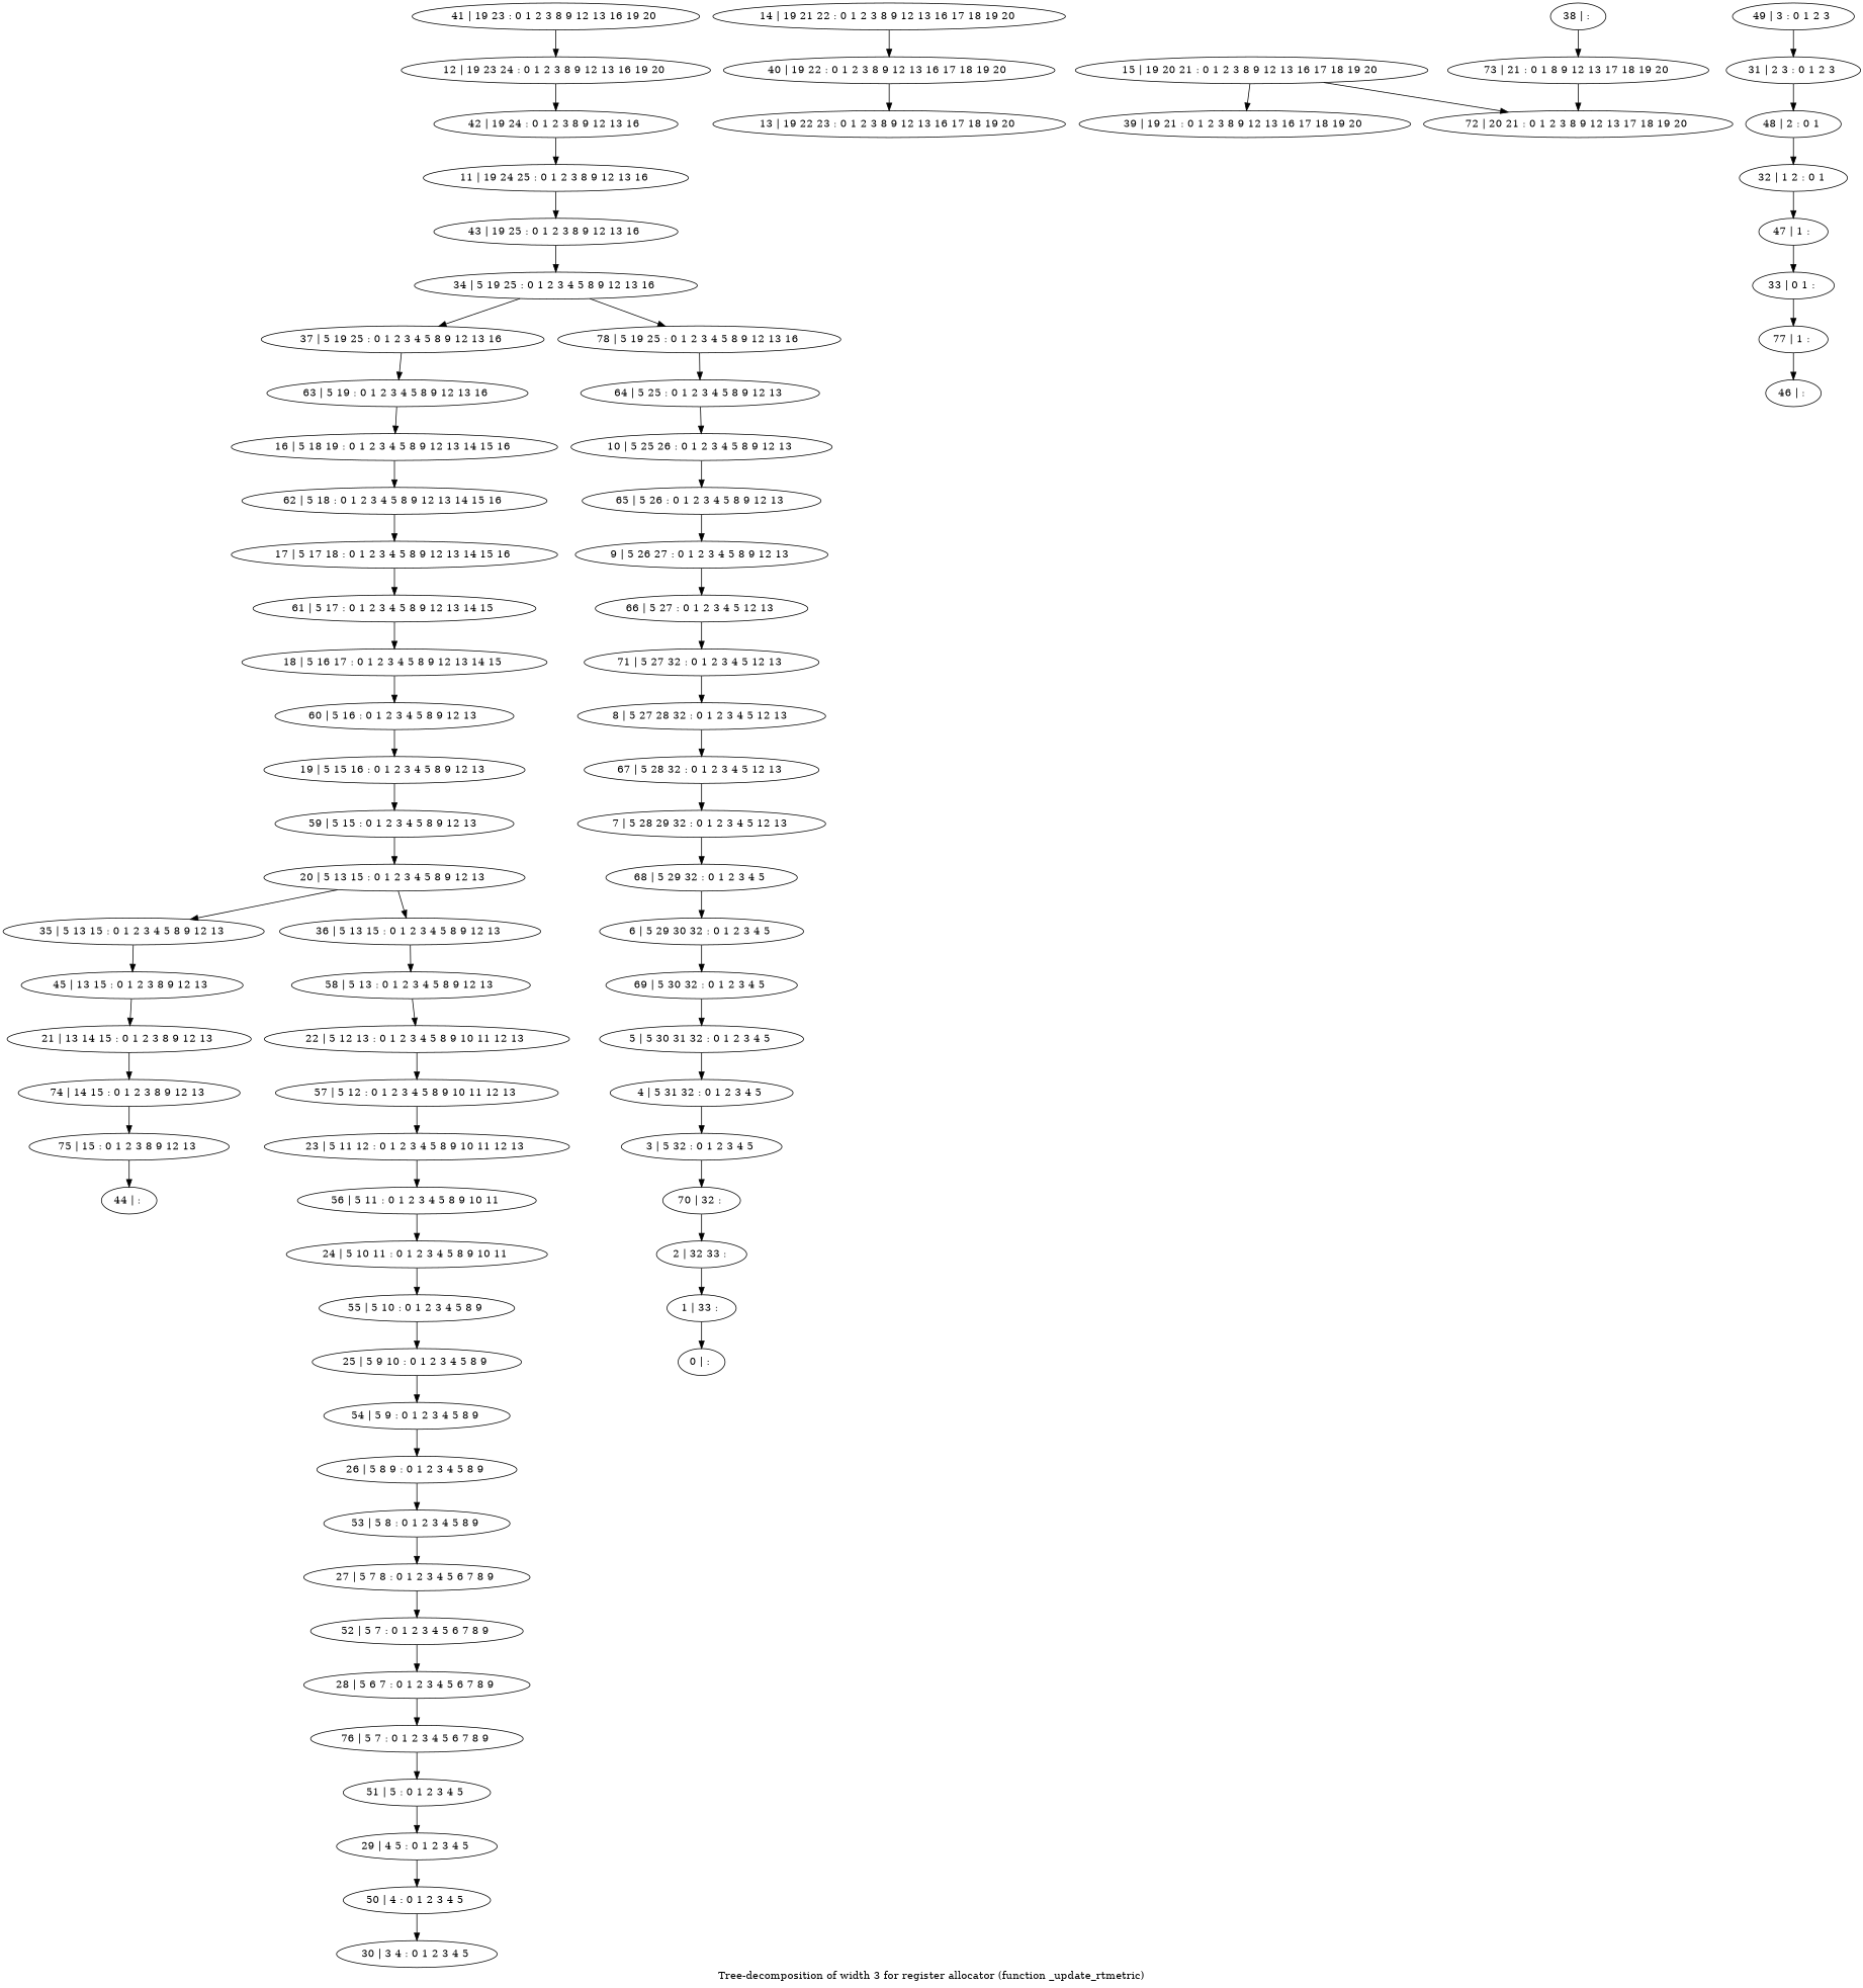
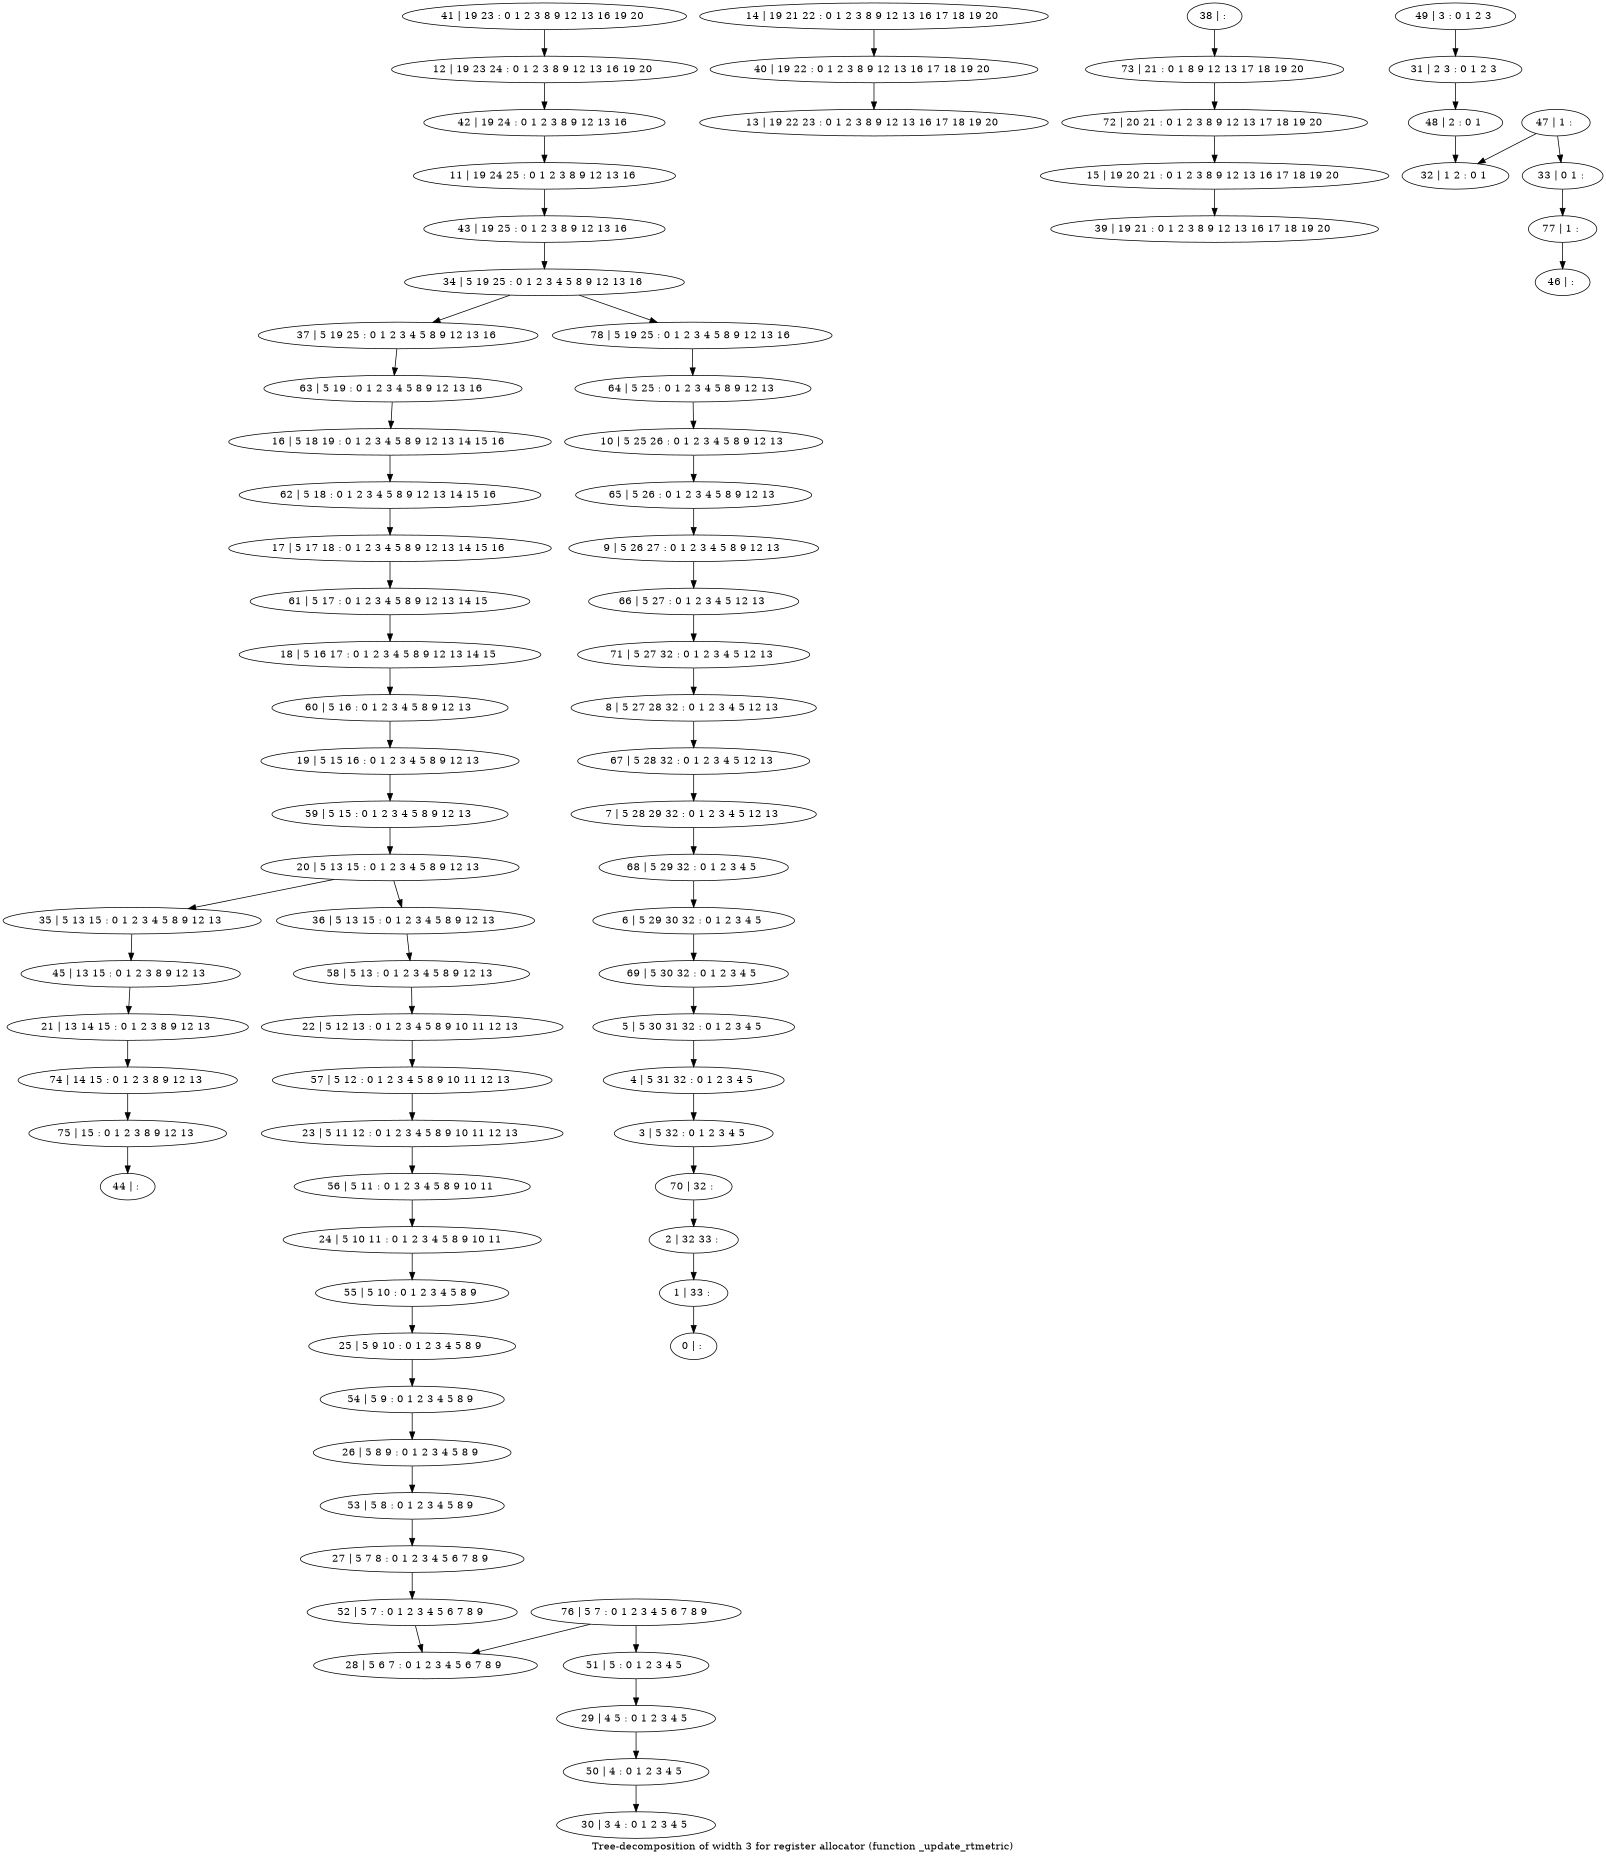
  digraph {
    label="Tree-decomposition of width 3 for register allocator (function _update_rtmetric)"
    n1 [label="0 | : "]
    n2 [label="1 | 33 : "]
    n3 [label="2 | 32 33 : "]
    n4 [label="3 | 5 32 : 0 1 2 3 4 5 "]
    n5 [label="70 | 32 : "]
    n6 [label="4 | 5 31 32 : 0 1 2 3 4 5 "]
    n7 [label="5 | 5 30 31 32 : 0 1 2 3 4 5 "]
    n8 [label="6 | 5 29 30 32 : 0 1 2 3 4 5 "]
    n9 [label="69 | 5 30 32 : 0 1 2 3 4 5 "]
    n10 [label="7 | 5 28 29 32 : 0 1 2 3 4 5 12 13 "]
    n11 [label="68 | 5 29 32 : 0 1 2 3 4 5 "]
    n12 [label="8 | 5 27 28 32 : 0 1 2 3 4 5 12 13 "]
    n13 [label="67 | 5 28 32 : 0 1 2 3 4 5 12 13 "]
    n14 [label="9 | 5 26 27 : 0 1 2 3 4 5 8 9 12 13 "]
    n15 [label="66 | 5 27 : 0 1 2 3 4 5 12 13 "]
    n16 [label="71 | 5 27 32 : 0 1 2 3 4 5 12 13 "]
    n17 [label="10 | 5 25 26 : 0 1 2 3 4 5 8 9 12 13 "]
    n18 [label="65 | 5 26 : 0 1 2 3 4 5 8 9 12 13 "]
    n19 [label="11 | 19 24 25 : 0 1 2 3 8 9 12 13 16 "]
    n20 [label="43 | 19 25 : 0 1 2 3 8 9 12 13 16 "]
    n21 [label="34 | 5 19 25 : 0 1 2 3 4 5 8 9 12 13 16 "]
    n22 [label="12 | 19 23 24 : 0 1 2 3 8 9 12 13 16 19 20 "]
    n23 [label="42 | 19 24 : 0 1 2 3 8 9 12 13 16 "]
    n24 [label="13 | 19 22 23 : 0 1 2 3 8 9 12 13 16 17 18 19 20 "]
    n25 [label="41 | 19 23 : 0 1 2 3 8 9 12 13 16 19 20 "]
    n26 [label="14 | 19 21 22 : 0 1 2 3 8 9 12 13 16 17 18 19 20 "]
    n27 [label="40 | 19 22 : 0 1 2 3 8 9 12 13 16 17 18 19 20 "]
    n28 [label="15 | 19 20 21 : 0 1 2 3 8 9 12 13 16 17 18 19 20 "]
    n29 [label="39 | 19 21 : 0 1 2 3 8 9 12 13 16 17 18 19 20 "]
    n30 [label="16 | 5 18 19 : 0 1 2 3 4 5 8 9 12 13 14 15 16 "]
    n31 [label="62 | 5 18 : 0 1 2 3 4 5 8 9 12 13 14 15 16 "]
    n32 [label="17 | 5 17 18 : 0 1 2 3 4 5 8 9 12 13 14 15 16 "]
    n33 [label="61 | 5 17 : 0 1 2 3 4 5 8 9 12 13 14 15 "]
    n34 [label="18 | 5 16 17 : 0 1 2 3 4 5 8 9 12 13 14 15 "]
    n35 [label="60 | 5 16 : 0 1 2 3 4 5 8 9 12 13 "]
    n36 [label="19 | 5 15 16 : 0 1 2 3 4 5 8 9 12 13 "]
    n37 [label="59 | 5 15 : 0 1 2 3 4 5 8 9 12 13 "]
    n38 [label="20 | 5 13 15 : 0 1 2 3 4 5 8 9 12 13 "]
    n39 [label="35 | 5 13 15 : 0 1 2 3 4 5 8 9 12 13 "]
    n40 [label="36 | 5 13 15 : 0 1 2 3 4 5 8 9 12 13 "]
    n41 [label="45 | 13 15 : 0 1 2 3 8 9 12 13 "]
    n42 [label="58 | 5 13 : 0 1 2 3 4 5 8 9 12 13 "]
    n43 [label="21 | 13 14 15 : 0 1 2 3 8 9 12 13 "]
    n44 [label="74 | 14 15 : 0 1 2 3 8 9 12 13 "]
    n45 [label="75 | 15 : 0 1 2 3 8 9 12 13 "]
    n46 [label="22 | 5 12 13 : 0 1 2 3 4 5 8 9 10 11 12 13 "]
    n47 [label="57 | 5 12 : 0 1 2 3 4 5 8 9 10 11 12 13 "]
    n48 [label="23 | 5 11 12 : 0 1 2 3 4 5 8 9 10 11 12 13 "]
    n49 [label="56 | 5 11 : 0 1 2 3 4 5 8 9 10 11 "]
    n50 [label="24 | 5 10 11 : 0 1 2 3 4 5 8 9 10 11 "]
    n51 [label="55 | 5 10 : 0 1 2 3 4 5 8 9 "]
    n52 [label="25 | 5 9 10 : 0 1 2 3 4 5 8 9 "]
    n53 [label="54 | 5 9 : 0 1 2 3 4 5 8 9 "]
    n54 [label="26 | 5 8 9 : 0 1 2 3 4 5 8 9 "]
    n55 [label="53 | 5 8 : 0 1 2 3 4 5 8 9 "]
    n56 [label="27 | 5 7 8 : 0 1 2 3 4 5 6 7 8 9 "]
    n57 [label="52 | 5 7 : 0 1 2 3 4 5 6 7 8 9 "]
    n58 [label="28 | 5 6 7 : 0 1 2 3 4 5 6 7 8 9 "]
    n59 [label="76 | 5 7 : 0 1 2 3 4 5 6 7 8 9 "]
    n60 [label="51 | 5 : 0 1 2 3 4 5 "]
    n61 [label="29 | 4 5 : 0 1 2 3 4 5 "]
    n62 [label="50 | 4 : 0 1 2 3 4 5 "]
    n63 [label="30 | 3 4 : 0 1 2 3 4 5 "]
    n64 [label="49 | 3 : 0 1 2 3 "]
    n65 [label="31 | 2 3 : 0 1 2 3 "]
    n66 [label="48 | 2 : 0 1 "]
    n67 [label="32 | 1 2 : 0 1 "]
    n68 [label="47 | 1 : "]
    n69 [label="33 | 0 1 : "]
    n70 [label="77 | 1 : "]
    n71 [label="46 | : "]
    n72 [label="37 | 5 19 25 : 0 1 2 3 4 5 8 9 12 13 16 "]
    n73 [label="78 | 5 19 25 : 0 1 2 3 4 5 8 9 12 13 16 "]
    n74 [label="63 | 5 19 : 0 1 2 3 4 5 8 9 12 13 16 "]
    n75 [label="64 | 5 25 : 0 1 2 3 4 5 8 9 12 13 "]
    n76 [label="38 | : "]
    n77 [label="73 | 21 : 0 1 8 9 12 13 17 18 19 20 "]
    n78 [label="72 | 20 21 : 0 1 2 3 8 9 12 13 17 18 19 20 "]
    n79 [label="44 | : "]
    n2 -> n1
    n3 -> n2
    n4 -> n5
    n5 -> n3
    n6 -> n4
    n7 -> n6
    n8 -> n9
    n9 -> n7
    n10 -> n11
    n11 -> n8
    n12 -> n13
    n13 -> n10
    n14 -> n15
    n15 -> n16
    n16 -> n12
    n17 -> n18
    n18 -> n14
    n19 -> n20
    n20 -> n21
    n21 -> n72
    n21 -> n73
    n22 -> n23
    n23 -> n19
    n25 -> n22
    n26 -> n27
    n27 -> n24
    n28 -> n29
    n30 -> n31
    n31 -> n32
    n32 -> n33
    n33 -> n34
    n34 -> n35
    n35 -> n36
    n36 -> n37
    n37 -> n38
    n38 -> n39
    n38 -> n40
    n39 -> n41
    n40 -> n42
    n41 -> n43
    n42 -> n46
    n43 -> n44
    n44 -> n45
    n45 -> n79
    n46 -> n47
    n47 -> n48
    n48 -> n49
    n49 -> n50
    n50 -> n51
    n51 -> n52
    n52 -> n53
    n53 -> n54
    n54 -> n55
    n55 -> n56
    n56 -> n57
    n57 -> n58
-   n58 -> n59
+   n59 -> n58
    n59 -> n60
    n60 -> n61
    n61 -> n62
    n62 -> n63
    n64 -> n65
    n65 -> n66
    n66 -> n67
-   n67 -> n68
+   n68 -> n67
    n68 -> n69
    n69 -> n70
    n70 -> n71
    n72 -> n74
    n73 -> n75
    n74 -> n30
    n75 -> n17
    n76 -> n77
    n77 -> n78
-   n28 -> n78
+   n78 -> n28
  }
